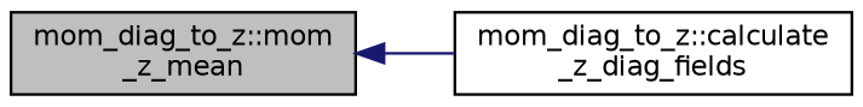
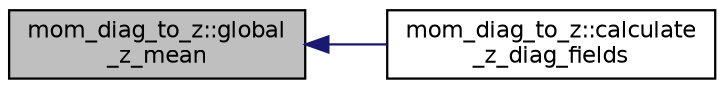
  digraph {
    rankdir=LR
    node [color=black fontname=Helvetica fontsize=10 shape=record style=filled]
-   n1 [fillcolor=grey75 fontcolor=black height=0.2 label="mom_diag_to_z::mom\l_z_mean" width=0.4]
+   n1 [fillcolor=grey75 fontcolor=black height=0.2 label="mom_diag_to_z::global\l_z_mean" width=0.4]
    n2 [fillcolor=white height=0.2 label="mom_diag_to_z::calculate\l_z_diag_fields" width=0.4]
    n1 -> n2 [color=midnightblue dir=back fontname=Helvetica fontsize=10 labelfontname=Helvetica labelfontsize=10 style=solid]
  }
